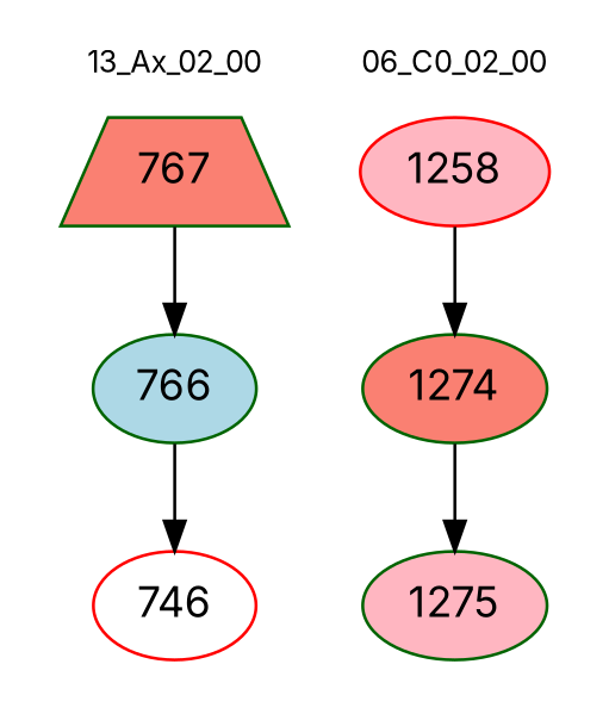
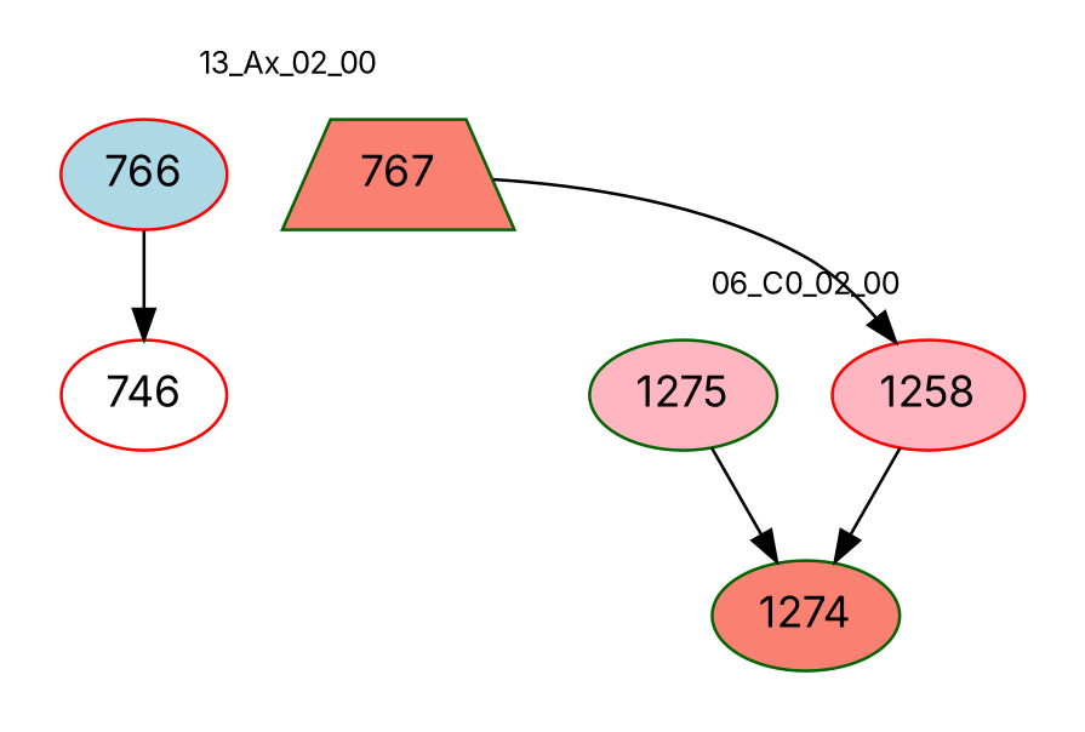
  digraph {
    fontname=Inter
    node [color=darkgreen fillcolor=salmon fontname=Inter shape=ellipse style=filled]
    edge [color=black fontname=Inter]
    n1 [label=767 shape=trapezium]
-   n2 [fillcolor=lightblue label=766]
+   n2 [color=red fillcolor=lightblue label=766]
    n3 [color=red fillcolor=white label=746]
    n4 [color=red fillcolor=lightpink label=1258]
    n5 [label=1274]
    n6 [fillcolor=lightpink label=1275]
    subgraph cluster_1 {
      color=white
      fontsize=10
      label="13_Ax_02_00"
      n1
      n2
      n3
    }
    subgraph cluster_2 {
      color=white
      fontsize=10
      label="06_C0_02_00"
      n4
      n5
      n6
    }
-   n1 -> n2
+   n1 -> n4
    n2 -> n3
    n4 -> n5
-   n5 -> n6
+   n6 -> n5
  }
